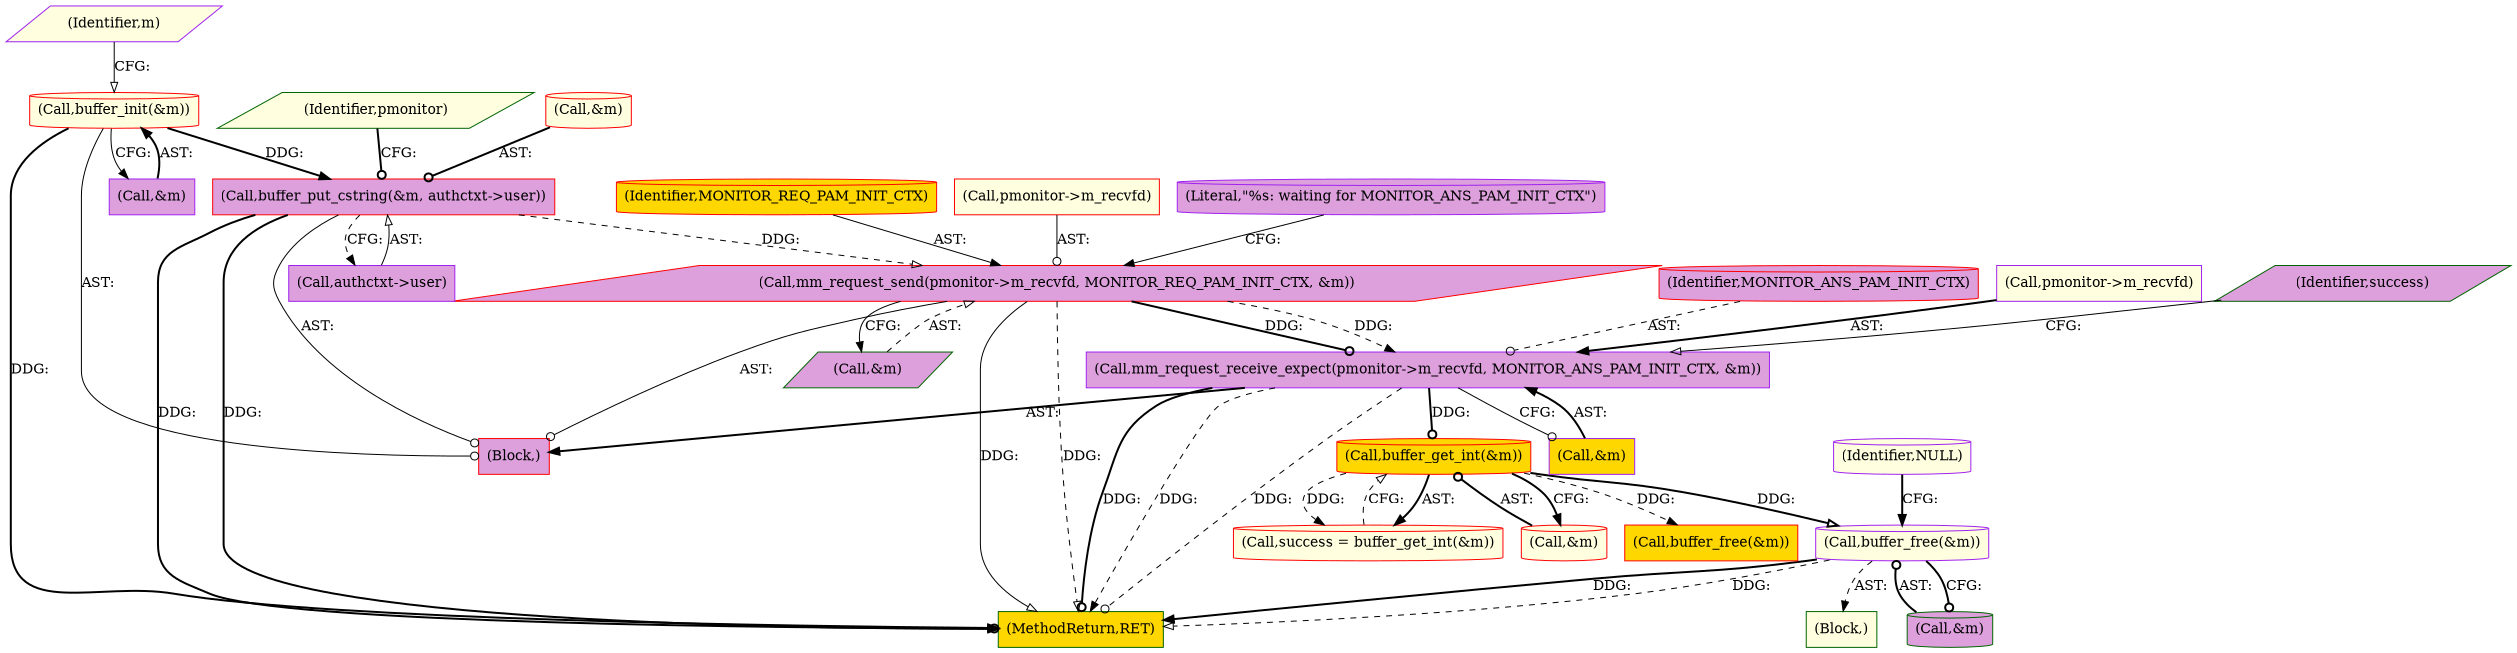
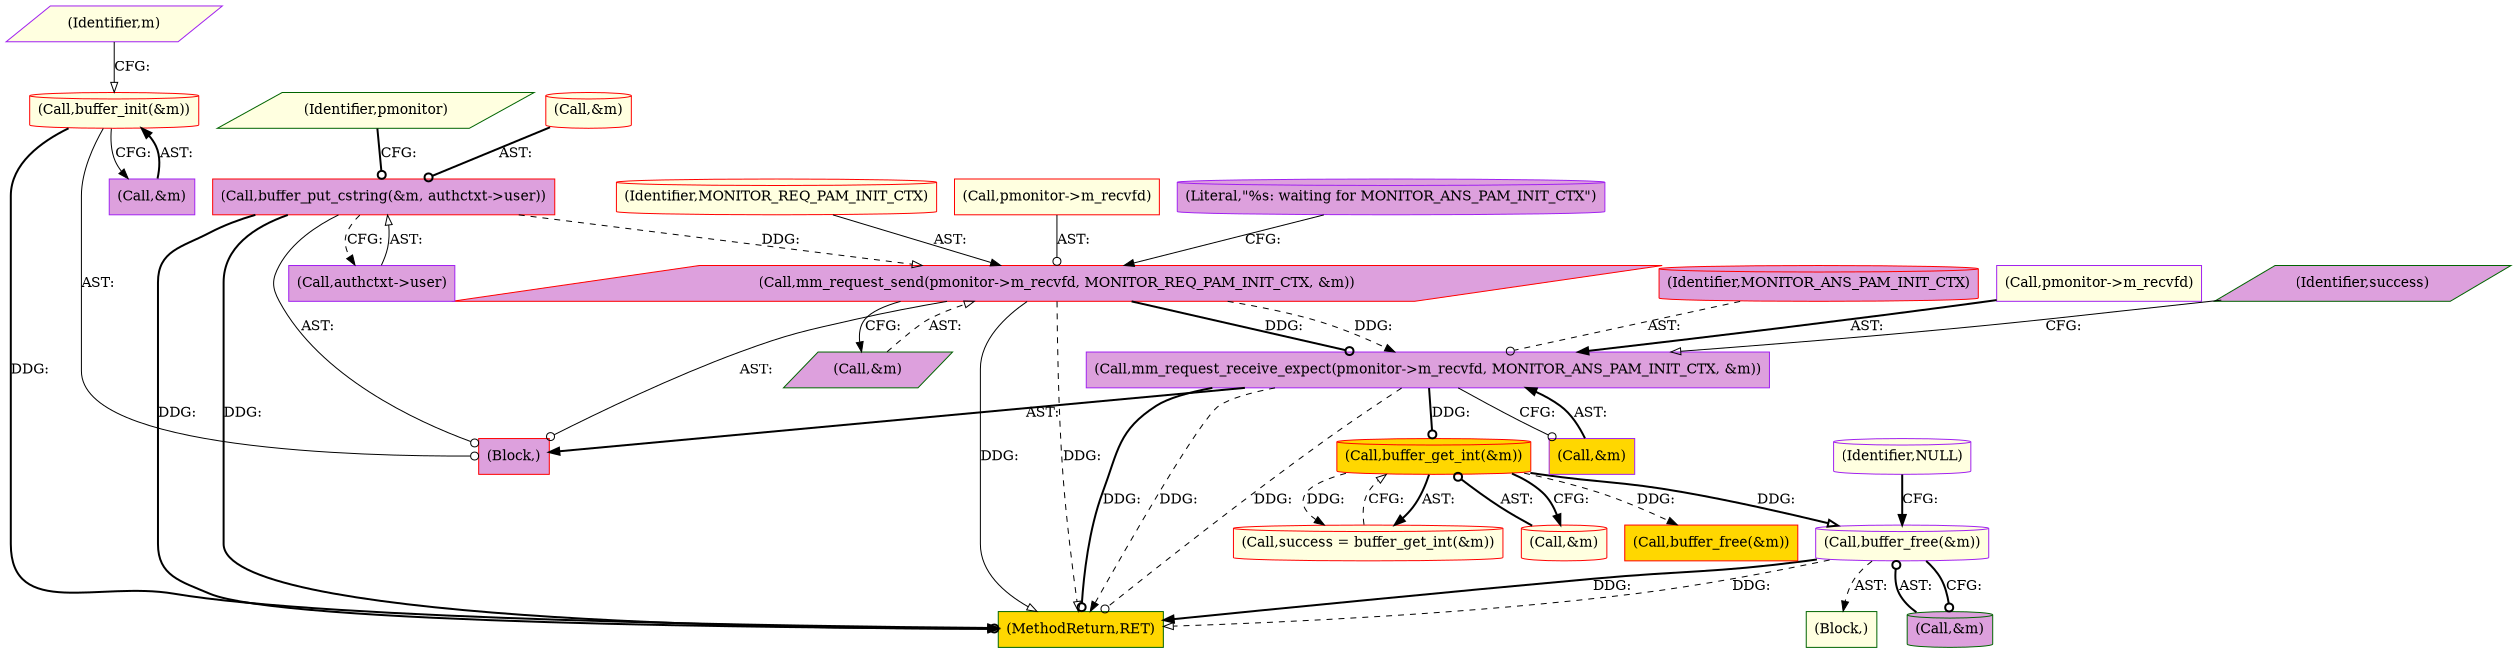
  digraph {
    node [color=red fillcolor=lightyellow shape=cylinder style=filled]
    edge [arrowhead=normal style=bold]
    n1 [color=purple label="(Call,buffer_free(&m))"]
    n2 [color=darkgreen fillcolor=gold label="(MethodReturn,RET)" shape=box]
    n3 [color=darkgreen label="(Block,)" shape=box]
    n4 [color=darkgreen fillcolor=plum label="(Call,&m)"]
    n5 [fillcolor=gold label="(Call,buffer_get_int(&m))"]
    n6 [label="(Call,&m)"]
    n7 [fillcolor=gold label="(Call,buffer_free(&m))" shape=box]
    n8 [label="(Call,success = buffer_get_int(&m))"]
    n9 [color=purple fillcolor=plum label="(Call,mm_request_receive_expect(pmonitor->m_recvfd, MONITOR_ANS_PAM_INIT_CTX, &m))" shape=box]
    n10 [fillcolor=plum label="(Block,)" shape=box]
    n11 [color=purple fillcolor=gold label="(Call,&m)" shape=box]
    n12 [fillcolor=plum label="(Call,mm_request_send(pmonitor->m_recvfd, MONITOR_REQ_PAM_INIT_CTX, &m))" shape=parallelogram]
    n13 [color=darkgreen fillcolor=plum label="(Call,&m)" shape=parallelogram]
    n14 [fillcolor=plum label="(Call,buffer_put_cstring(&m, authctxt->user))" shape=box]
    n15 [color=purple fillcolor=plum label="(Call,authctxt->user)" shape=box]
    n16 [label="(Call,buffer_init(&m))"]
    n17 [color=purple fillcolor=plum label="(Call,&m)" shape=box]
-   n18 [fillcolor=gold label="(Identifier,MONITOR_REQ_PAM_INIT_CTX)"]
+   n18 [label="(Identifier,MONITOR_REQ_PAM_INIT_CTX)"]
    n19 [color=purple label="(Identifier,NULL)"]
    n20 [label="(Call,pmonitor->m_recvfd)" shape=box]
    n21 [color=darkgreen label="(Identifier,pmonitor)" shape=parallelogram]
    n22 [label="(Call,&m)"]
    n23 [color=purple fillcolor=plum label="(Literal,\"%s: waiting for MONITOR_ANS_PAM_INIT_CTX\")"]
    n24 [fillcolor=plum label="(Identifier,MONITOR_ANS_PAM_INIT_CTX)"]
    n25 [color=purple label="(Call,pmonitor->m_recvfd)" shape=box]
    n26 [color=purple label="(Identifier,m)" shape=parallelogram]
    n27 [color=darkgreen fillcolor=plum label="(Identifier,success)" shape=parallelogram]
    n1 -> n2 [label="DDG: "]
    n1 -> n2 [arrowhead=onormal label="DDG: " style=dashed]
    n1 -> n3 [label="AST: " style=dashed]
    n1 -> n4 [arrowhead=odot label="CFG: "]
    n4 -> n1 [arrowhead=odot label="AST: "]
    n5 -> n1 [arrowhead=onormal label="DDG: "]
    n5 -> n6 [label="CFG: "]
    n5 -> n7 [label="DDG: " style=dashed]
    n5 -> n8 [label="AST: "]
    n5 -> n8 [label="DDG: " style=dashed]
    n6 -> n5 [arrowhead=odot label="AST: "]
    n8 -> n5 [arrowhead=onormal label="CFG: " style=dashed]
    n9 -> n2 [arrowhead=odot label="DDG: "]
    n9 -> n2 [label="DDG: " style=dashed]
    n9 -> n2 [arrowhead=odot label="DDG: " style=dashed]
    n9 -> n5 [arrowhead=odot label="DDG: "]
    n9 -> n10 [label="AST: "]
    n9 -> n11 [arrowhead=odot label="CFG: " style=solid]
    n11 -> n9 [label="AST: "]
    n12 -> n2 [arrowhead=onormal label="DDG: " style=solid]
    n12 -> n2 [arrowhead=onormal label="DDG: " style=dashed]
    n12 -> n9 [arrowhead=odot label="DDG: "]
    n12 -> n9 [label="DDG: " style=dashed]
    n12 -> n10 [arrowhead=odot label="AST: " style=solid]
    n12 -> n13 [label="CFG: " style=solid]
    n13 -> n12 [arrowhead=onormal label="AST: " style=dashed]
    n14 -> n2 [arrowhead=odot label="DDG: "]
    n14 -> n2 [label="DDG: "]
    n14 -> n10 [arrowhead=odot label="AST: " style=solid]
    n14 -> n12 [arrowhead=onormal label="DDG: " style=dashed]
    n14 -> n15 [label="CFG: " style=dashed]
    n15 -> n14 [arrowhead=onormal label="AST: " style=solid]
    n16 -> n2 [label="DDG: "]
    n16 -> n10 [arrowhead=odot label="AST: " style=solid]
-   n16 -> n14 [label="DDG: "]
    n16 -> n17 [label="CFG: " style=solid]
    n17 -> n16 [label="AST: "]
    n18 -> n12 [label="AST: " style=solid]
    n19 -> n1 [label="CFG: "]
    n20 -> n12 [arrowhead=odot label="AST: " style=solid]
    n21 -> n14 [arrowhead=odot label="CFG: "]
    n22 -> n14 [arrowhead=odot label="AST: "]
    n23 -> n12 [label="CFG: " style=solid]
    n24 -> n9 [arrowhead=odot label="AST: " style=dashed]
    n25 -> n9 [label="AST: "]
    n26 -> n16 [arrowhead=onormal label="CFG: " style=solid]
    n27 -> n9 [arrowhead=onormal label="CFG: " style=solid]
  }
